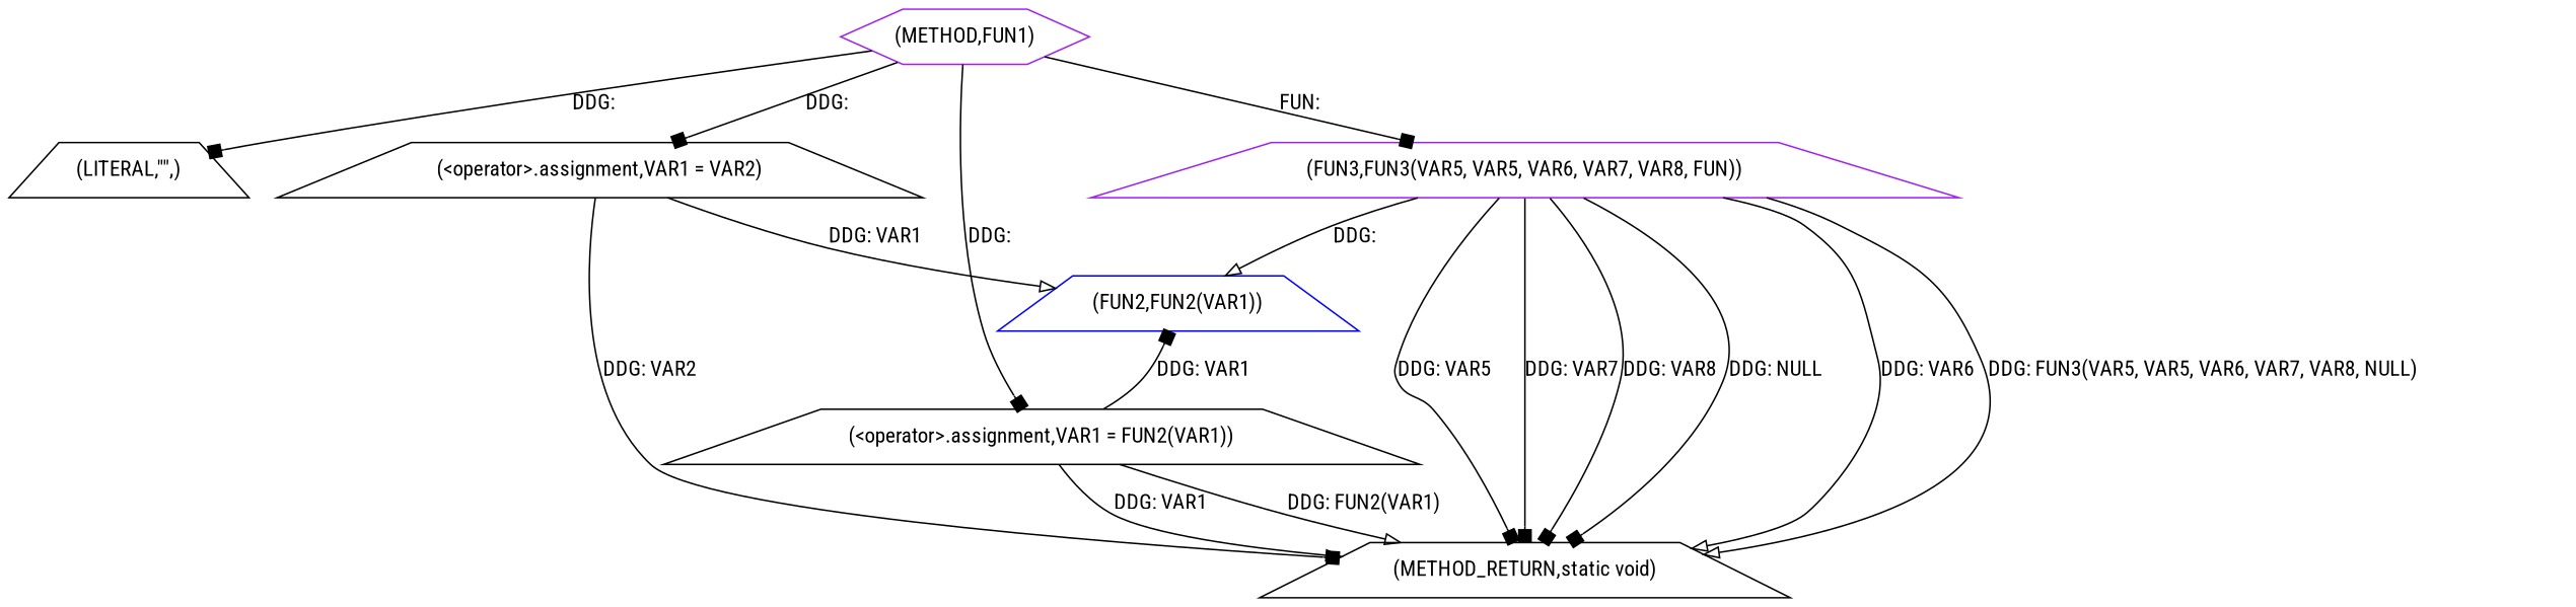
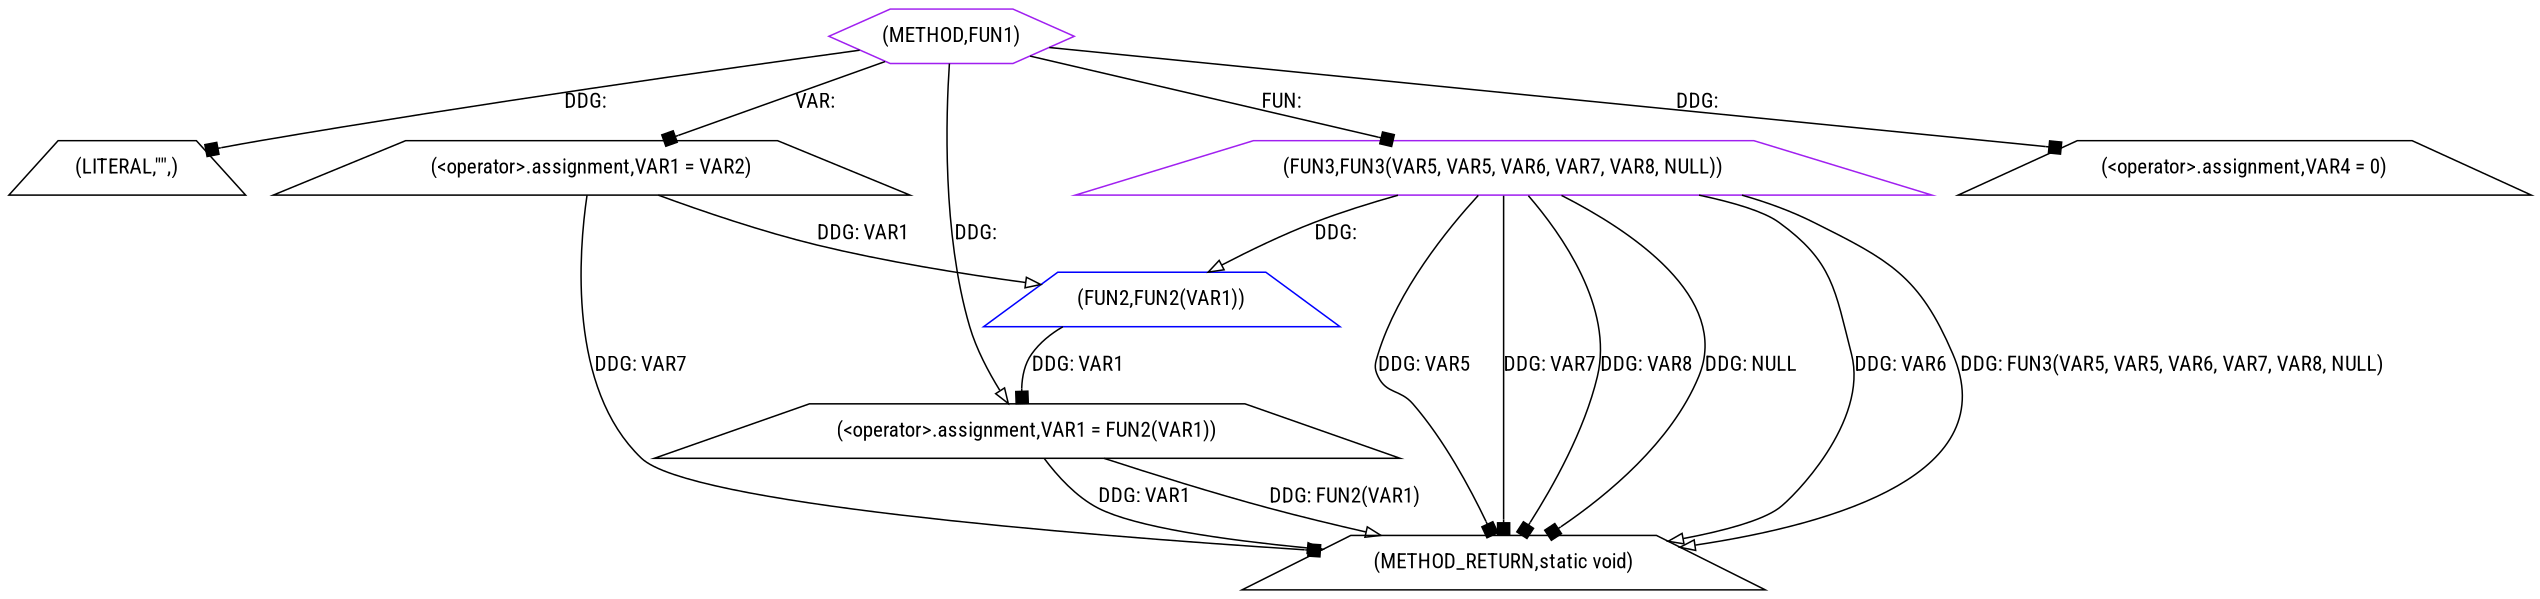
  digraph {
    fontname="Roboto Condensed"
    node [color=black fontname="Roboto Condensed" shape=trapezium]
    edge [arrowhead=box fontname="Roboto Condensed"]
    n1 [color=purple label="(METHOD,FUN1)" shape=hexagon]
    n2 [label="(LITERAL,\"\",)"]
    n3 [label="(<operator>.assignment,VAR1 = VAR2)"]
+   n4 [label="(<operator>.assignment,VAR4 = 0)"]
    n5 [label="(<operator>.assignment,VAR1 = FUN2(VAR1))"]
-   n6 [color=purple label="(FUN3,FUN3(VAR5, VAR5, VAR6, VAR7, VAR8, FUN))"]
+   n6 [color=purple label="(FUN3,FUN3(VAR5, VAR5, VAR6, VAR7, VAR8, NULL))"]
    n7 [color=blue label="(FUN2,FUN2(VAR1))"]
    n8 [label="(METHOD_RETURN,static void)"]
    n1 -> n2 [label="DDG: "]
-   n1 -> n3 [label="DDG: "]
-   n1 -> n5 [label="DDG: "]
+   n1 -> n3 [label="VAR: "]
+   n1 -> n4 [label="DDG: "]
+   n1 -> n5 [arrowhead=onormal label="DDG: "]
    n1 -> n6 [label="FUN: "]
    n3 -> n7 [arrowhead=onormal label="DDG: VAR1"]
-   n3 -> n8 [label="DDG: VAR2"]
+   n3 -> n8 [label="DDG: VAR7"]
    n5 -> n8 [arrowhead=onormal label="DDG: FUN2(VAR1)"]
    n5 -> n8 [arrowhead=onormal label="DDG: VAR1"]
    n6 -> n7 [arrowhead=onormal label="DDG: "]
    n6 -> n8 [arrowhead=onormal label="DDG: VAR6"]
    n6 -> n8 [arrowhead=onormal label="DDG: FUN3(VAR5, VAR5, VAR6, VAR7, VAR8, NULL)"]
    n6 -> n8 [label="DDG: VAR5"]
    n6 -> n8 [label="DDG: VAR7"]
    n6 -> n8 [label="DDG: VAR8"]
    n6 -> n8 [label="DDG: NULL"]
-   n5 -> n7 [label="DDG: VAR1"]
+   n7 -> n5 [label="DDG: VAR1"]
  }
